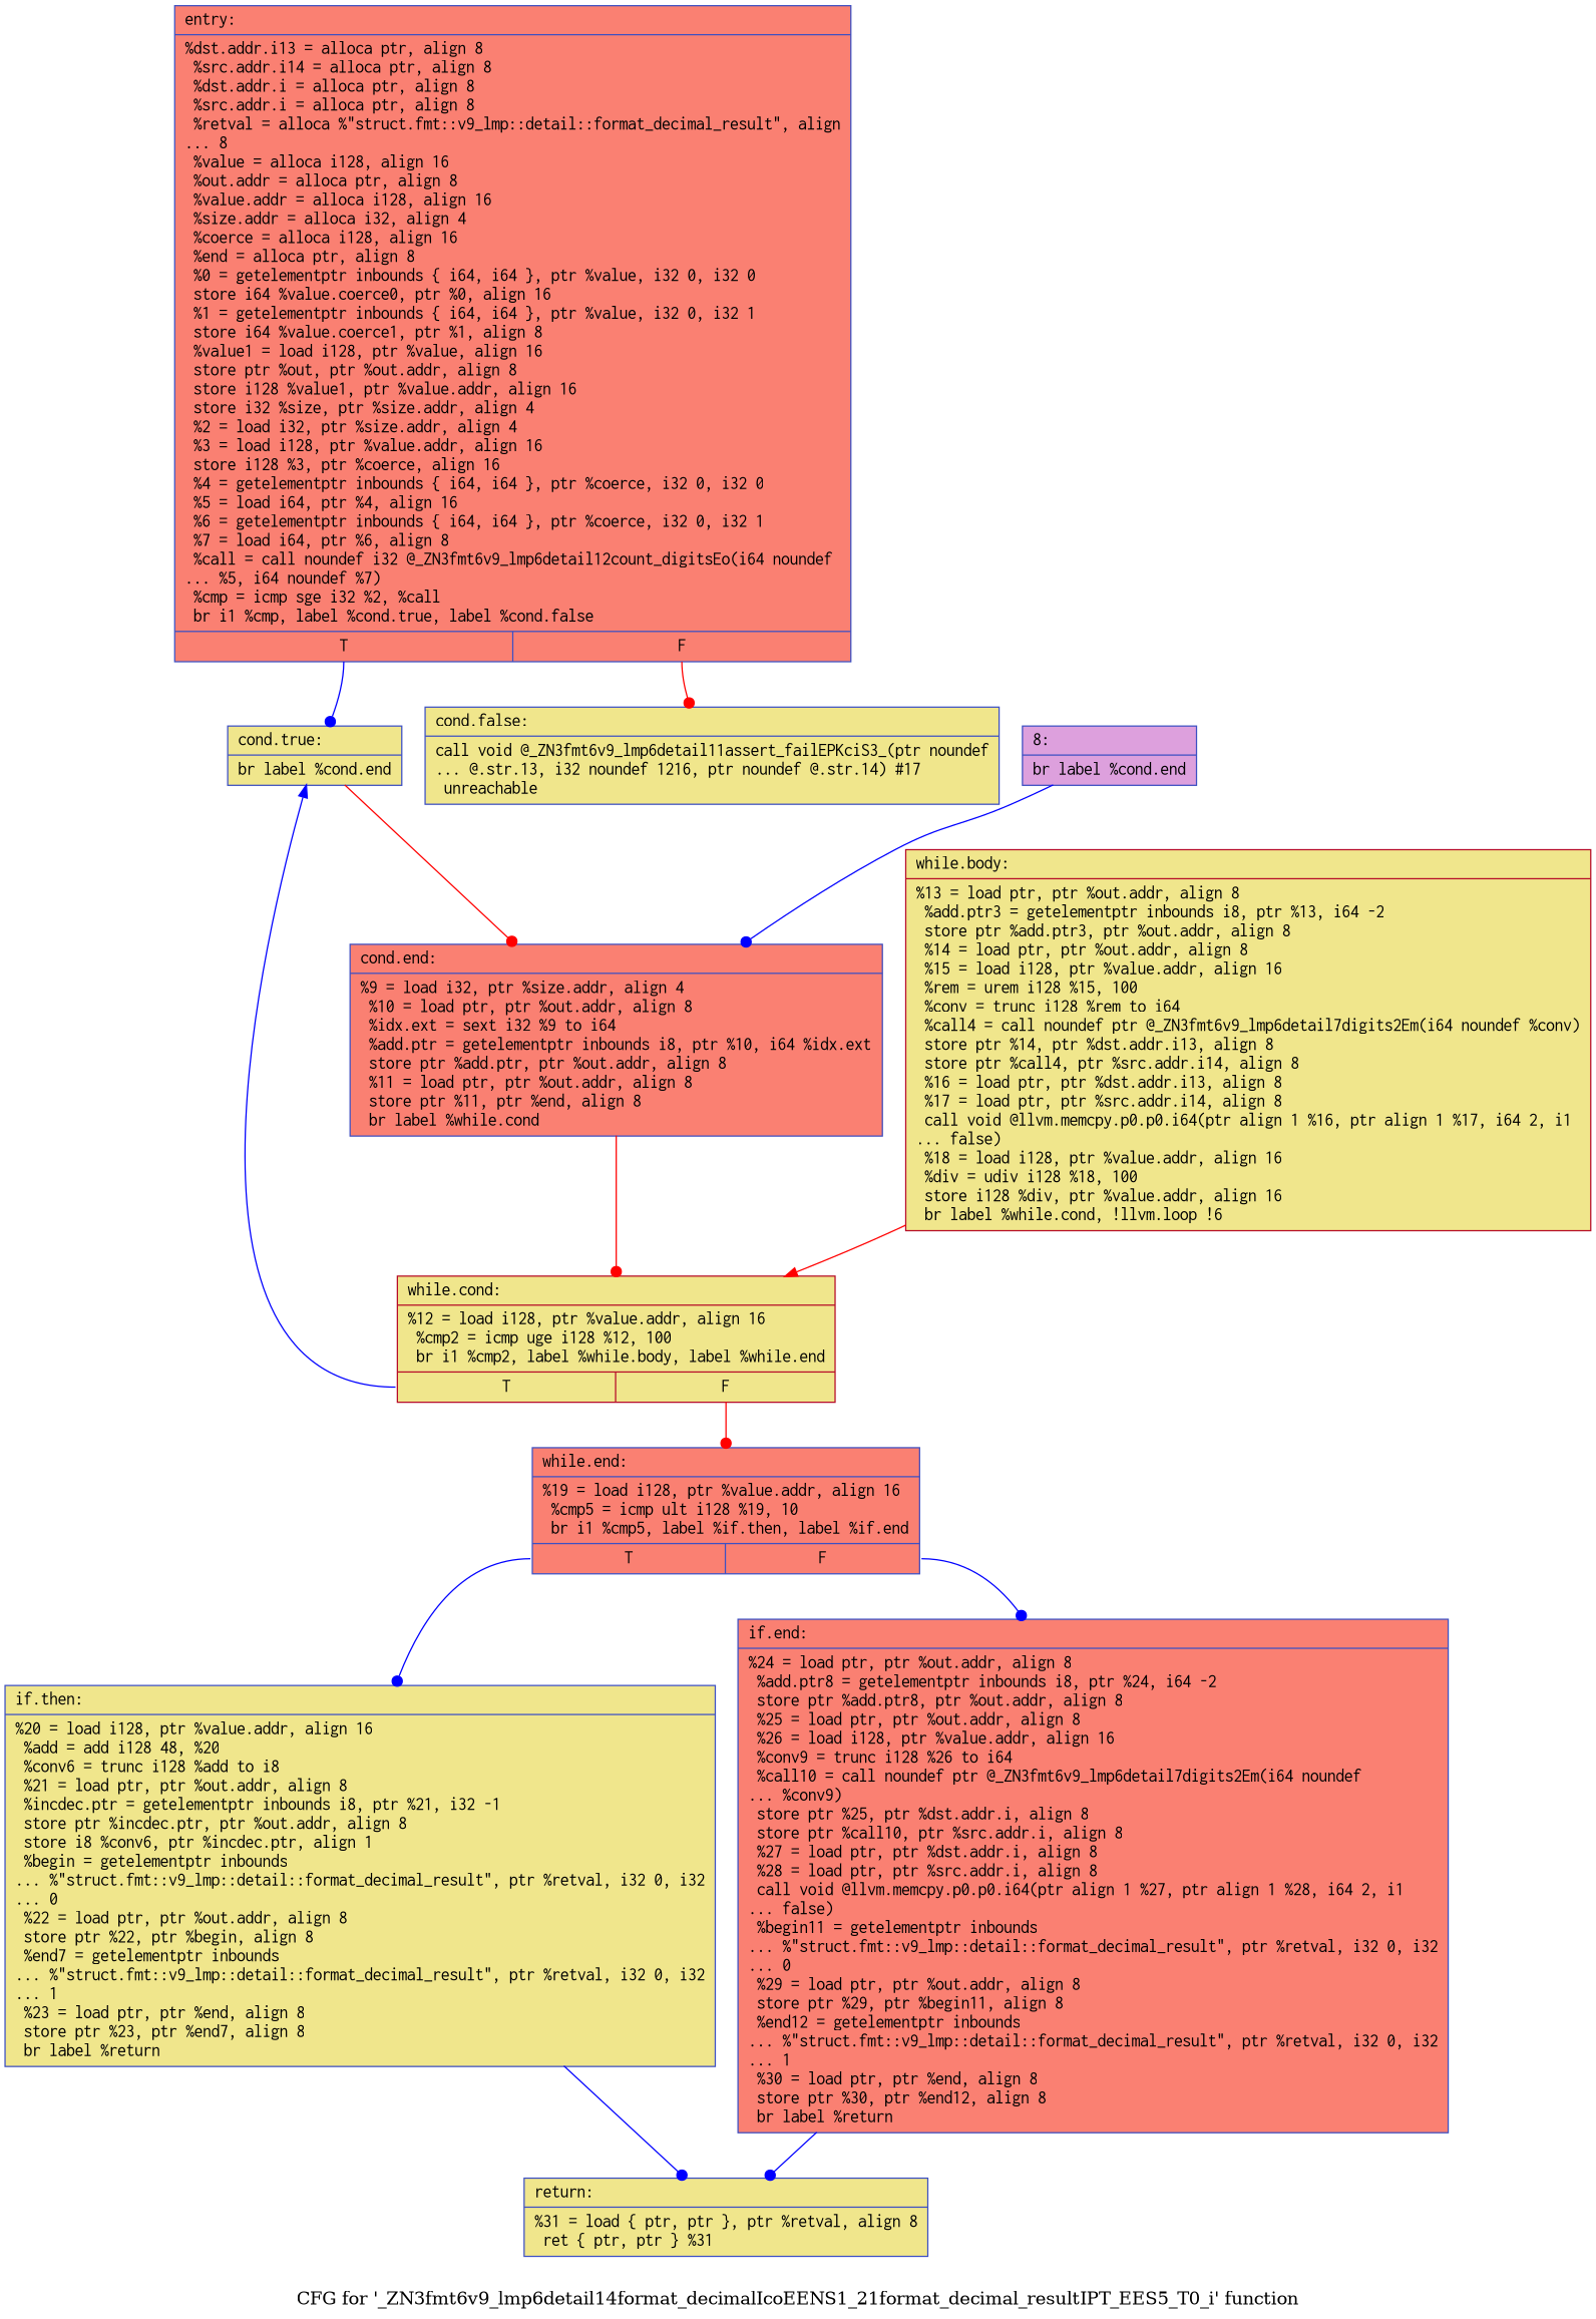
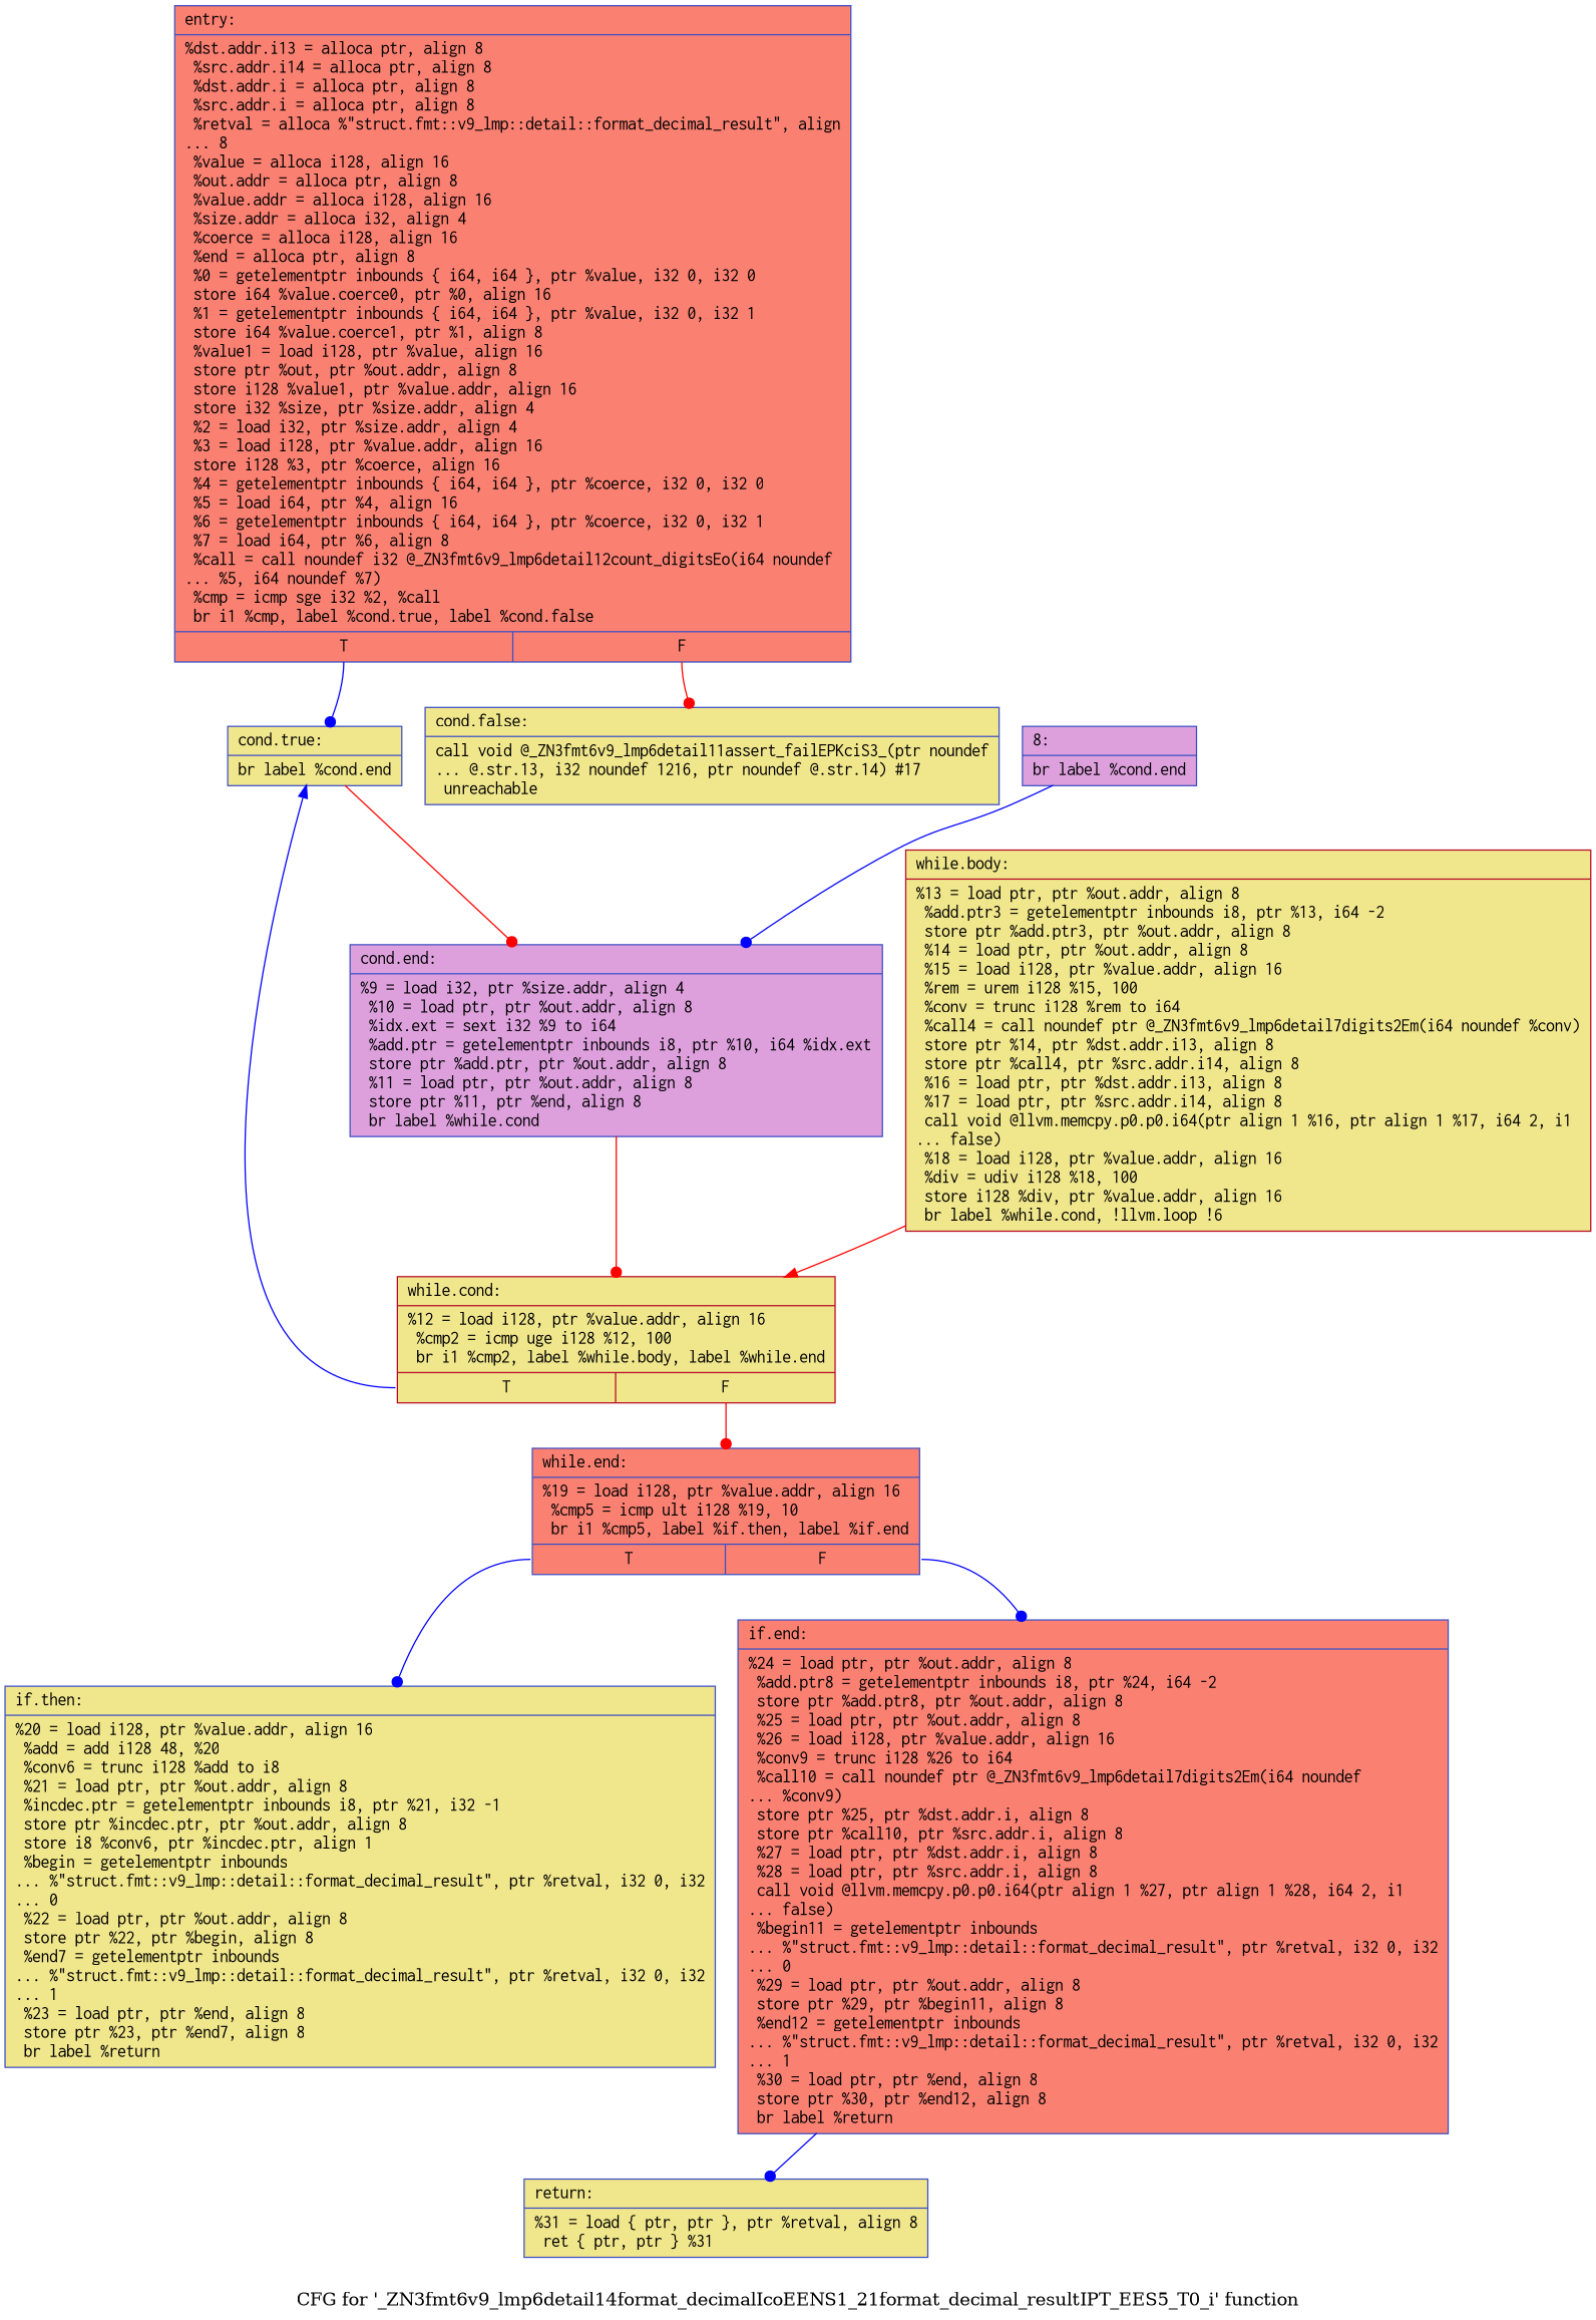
  digraph {
    label="CFG for '_ZN3fmt6v9_lmp6detail14format_decimalIcoEENS1_21format_decimal_resultIPT_EES5_T0_i' function"
    node [color="#3d50c3ff" fillcolor=khaki fontname=Courier shape=record style=filled]
    edge [arrowhead=dot color=blue]
    n1 [fillcolor=salmon label="{entry:\l|  %dst.addr.i13 = alloca ptr, align 8\l  %src.addr.i14 = alloca ptr, align 8\l  %dst.addr.i = alloca ptr, align 8\l  %src.addr.i = alloca ptr, align 8\l  %retval = alloca %\"struct.fmt::v9_lmp::detail::format_decimal_result\", align\l... 8\l  %value = alloca i128, align 16\l  %out.addr = alloca ptr, align 8\l  %value.addr = alloca i128, align 16\l  %size.addr = alloca i32, align 4\l  %coerce = alloca i128, align 16\l  %end = alloca ptr, align 8\l  %0 = getelementptr inbounds \{ i64, i64 \}, ptr %value, i32 0, i32 0\l  store i64 %value.coerce0, ptr %0, align 16\l  %1 = getelementptr inbounds \{ i64, i64 \}, ptr %value, i32 0, i32 1\l  store i64 %value.coerce1, ptr %1, align 8\l  %value1 = load i128, ptr %value, align 16\l  store ptr %out, ptr %out.addr, align 8\l  store i128 %value1, ptr %value.addr, align 16\l  store i32 %size, ptr %size.addr, align 4\l  %2 = load i32, ptr %size.addr, align 4\l  %3 = load i128, ptr %value.addr, align 16\l  store i128 %3, ptr %coerce, align 16\l  %4 = getelementptr inbounds \{ i64, i64 \}, ptr %coerce, i32 0, i32 0\l  %5 = load i64, ptr %4, align 16\l  %6 = getelementptr inbounds \{ i64, i64 \}, ptr %coerce, i32 0, i32 1\l  %7 = load i64, ptr %6, align 8\l  %call = call noundef i32 @_ZN3fmt6v9_lmp6detail12count_digitsEo(i64 noundef\l... %5, i64 noundef %7)\l  %cmp = icmp sge i32 %2, %call\l  br i1 %cmp, label %cond.true, label %cond.false\l|{<s0>T|<s1>F}}"]
    n2 [label="{cond.true:\l|  br label %cond.end\l}"]
    n3 [label="{cond.false:\l|  call void @_ZN3fmt6v9_lmp6detail11assert_failEPKciS3_(ptr noundef\l... @.str.13, i32 noundef 1216, ptr noundef @.str.14) #17\l  unreachable\l}"]
-   n4 [fillcolor=salmon label="{cond.end:\l|  %9 = load i32, ptr %size.addr, align 4\l  %10 = load ptr, ptr %out.addr, align 8\l  %idx.ext = sext i32 %9 to i64\l  %add.ptr = getelementptr inbounds i8, ptr %10, i64 %idx.ext\l  store ptr %add.ptr, ptr %out.addr, align 8\l  %11 = load ptr, ptr %out.addr, align 8\l  store ptr %11, ptr %end, align 8\l  br label %while.cond\l}"]
+   n4 [fillcolor=plum label="{cond.end:\l|  %9 = load i32, ptr %size.addr, align 4\l  %10 = load ptr, ptr %out.addr, align 8\l  %idx.ext = sext i32 %9 to i64\l  %add.ptr = getelementptr inbounds i8, ptr %10, i64 %idx.ext\l  store ptr %add.ptr, ptr %out.addr, align 8\l  %11 = load ptr, ptr %out.addr, align 8\l  store ptr %11, ptr %end, align 8\l  br label %while.cond\l}"]
    n5 [color="#b70d28ff" label="{while.cond:\l|  %12 = load i128, ptr %value.addr, align 16\l  %cmp2 = icmp uge i128 %12, 100\l  br i1 %cmp2, label %while.body, label %while.end\l|{<s0>T|<s1>F}}"]
    n6 [fillcolor=salmon label="{while.end:\l|  %19 = load i128, ptr %value.addr, align 16\l  %cmp5 = icmp ult i128 %19, 10\l  br i1 %cmp5, label %if.then, label %if.end\l|{<s0>T|<s1>F}}"]
    n7 [fillcolor=plum label="{8:\l|  br label %cond.end\l}"]
    n8 [color="#b70d28ff" label="{while.body:\l|  %13 = load ptr, ptr %out.addr, align 8\l  %add.ptr3 = getelementptr inbounds i8, ptr %13, i64 -2\l  store ptr %add.ptr3, ptr %out.addr, align 8\l  %14 = load ptr, ptr %out.addr, align 8\l  %15 = load i128, ptr %value.addr, align 16\l  %rem = urem i128 %15, 100\l  %conv = trunc i128 %rem to i64\l  %call4 = call noundef ptr @_ZN3fmt6v9_lmp6detail7digits2Em(i64 noundef %conv)\l  store ptr %14, ptr %dst.addr.i13, align 8\l  store ptr %call4, ptr %src.addr.i14, align 8\l  %16 = load ptr, ptr %dst.addr.i13, align 8\l  %17 = load ptr, ptr %src.addr.i14, align 8\l  call void @llvm.memcpy.p0.p0.i64(ptr align 1 %16, ptr align 1 %17, i64 2, i1\l... false)\l  %18 = load i128, ptr %value.addr, align 16\l  %div = udiv i128 %18, 100\l  store i128 %div, ptr %value.addr, align 16\l  br label %while.cond, !llvm.loop !6\l}"]
    n9 [label="{if.then:\l|  %20 = load i128, ptr %value.addr, align 16\l  %add = add i128 48, %20\l  %conv6 = trunc i128 %add to i8\l  %21 = load ptr, ptr %out.addr, align 8\l  %incdec.ptr = getelementptr inbounds i8, ptr %21, i32 -1\l  store ptr %incdec.ptr, ptr %out.addr, align 8\l  store i8 %conv6, ptr %incdec.ptr, align 1\l  %begin = getelementptr inbounds\l... %\"struct.fmt::v9_lmp::detail::format_decimal_result\", ptr %retval, i32 0, i32\l... 0\l  %22 = load ptr, ptr %out.addr, align 8\l  store ptr %22, ptr %begin, align 8\l  %end7 = getelementptr inbounds\l... %\"struct.fmt::v9_lmp::detail::format_decimal_result\", ptr %retval, i32 0, i32\l... 1\l  %23 = load ptr, ptr %end, align 8\l  store ptr %23, ptr %end7, align 8\l  br label %return\l}"]
    n10 [fillcolor=salmon label="{if.end:\l|  %24 = load ptr, ptr %out.addr, align 8\l  %add.ptr8 = getelementptr inbounds i8, ptr %24, i64 -2\l  store ptr %add.ptr8, ptr %out.addr, align 8\l  %25 = load ptr, ptr %out.addr, align 8\l  %26 = load i128, ptr %value.addr, align 16\l  %conv9 = trunc i128 %26 to i64\l  %call10 = call noundef ptr @_ZN3fmt6v9_lmp6detail7digits2Em(i64 noundef\l... %conv9)\l  store ptr %25, ptr %dst.addr.i, align 8\l  store ptr %call10, ptr %src.addr.i, align 8\l  %27 = load ptr, ptr %dst.addr.i, align 8\l  %28 = load ptr, ptr %src.addr.i, align 8\l  call void @llvm.memcpy.p0.p0.i64(ptr align 1 %27, ptr align 1 %28, i64 2, i1\l... false)\l  %begin11 = getelementptr inbounds\l... %\"struct.fmt::v9_lmp::detail::format_decimal_result\", ptr %retval, i32 0, i32\l... 0\l  %29 = load ptr, ptr %out.addr, align 8\l  store ptr %29, ptr %begin11, align 8\l  %end12 = getelementptr inbounds\l... %\"struct.fmt::v9_lmp::detail::format_decimal_result\", ptr %retval, i32 0, i32\l... 1\l  %30 = load ptr, ptr %end, align 8\l  store ptr %30, ptr %end12, align 8\l  br label %return\l}"]
    n11 [label="{return:\l|  %31 = load \{ ptr, ptr \}, ptr %retval, align 8\l  ret \{ ptr, ptr \} %31\l}"]
    n1 -> n2 [tailport=s0]
    n1 -> n3 [color=red tailport=s1]
    n2 -> n4 [color=red]
    n4 -> n5 [color=red]
    n5 -> n2 [arrowhead=normal tailport=s0]
    n5 -> n6 [color=red tailport=s1]
    n6 -> n9 [tailport=s0]
    n6 -> n10 [tailport=s1]
    n7 -> n4
    n8 -> n5 [arrowhead=normal color=red]
-   n9 -> n11
    n10 -> n11
  }
